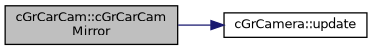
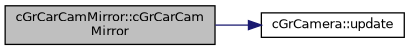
  digraph {
    rankdir=LR
    node [color=black fontname=Helvetica fontsize=10 shape=record style=filled]
-   n1 [fillcolor=grey75 fontcolor=black height=0.2 label="cGrCarCam::cGrCarCam\lMirror" width=0.4]
+   n1 [fillcolor=grey75 fontcolor=black height=0.2 label="cGrCarCamMirror::cGrCarCam\lMirror" width=0.4]
    n2 [fillcolor=white height=0.2 label="cGrCamera::update" width=0.4]
    n1 -> n2 [color=midnightblue fontname=Helvetica fontsize=10 labelfontname=Helvetica labelfontsize=10 style=solid]
  }
